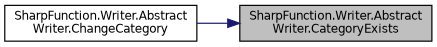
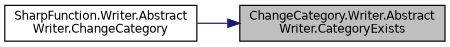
  digraph {
    rankdir=RL
    node [color=black fontname=Helvetica fontsize=10 shape=record style=filled]
-   n1 [fillcolor=grey75 fontcolor=black height=0.2 label="SharpFunction.Writer.Abstract\lWriter.CategoryExists" width=0.4]
+   n1 [fillcolor=grey75 fontcolor=black height=0.2 label="ChangeCategory.Writer.Abstract\lWriter.CategoryExists" width=0.4]
    n2 [fillcolor=white height=0.2 label="SharpFunction.Writer.Abstract\lWriter.ChangeCategory" width=0.4]
    n1 -> n2 [color=midnightblue dir=back fontname=Helvetica fontsize=10 labelfontname=Helvetica labelfontsize=10 style=solid]
  }
